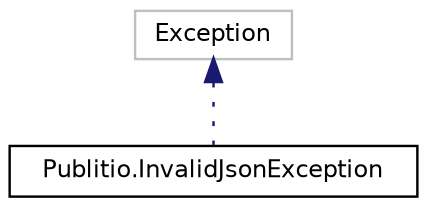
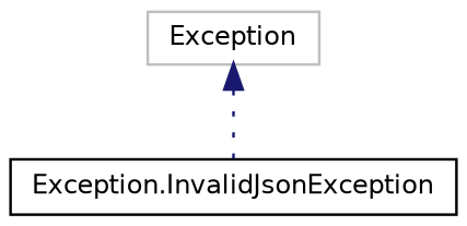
  digraph {
    rankdir=TB
    node [fillcolor=white fontname=Helvetica fontsize=10 shape=record style=filled]
    n1 [color=grey75 height=0.2 label=Exception width=0.4]
-   n2 [color=black height=0.2 label="Publitio.InvalidJsonException" width=0.4]
+   n2 [color=black height=0.2 label="Exception.InvalidJsonException" width=0.4]
    n1 -> n2 [color=midnightblue dir=back fontname=Helvetica fontsize=10 labelfontname=Helvetica labelfontsize=10 style=dotted]
  }
